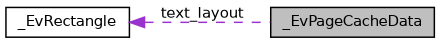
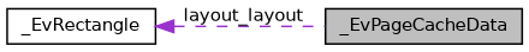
  digraph {
    rankdir=LR
    node [color=black fontname=Helvetica fontsize=10 shape=record style=filled]
    n1 [fillcolor=grey75 fontcolor=black height=0.2 label=_EvPageCacheData width=0.4]
    n2 [fillcolor=white height=0.2 label=_EvRectangle width=0.4]
-   n2 -> n1 [color=darkorchid3 dir=back fontname=Helvetica fontsize=10 label=" text_layout" labelfontname=Helvetica labelfontsize=10 style=dashed]
+   n2 -> n1 [color=darkorchid3 dir=back fontname=Helvetica fontsize=10 label=" layout_layout" labelfontname=Helvetica labelfontsize=10 style=dashed]
  }
